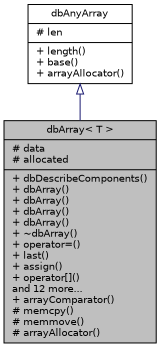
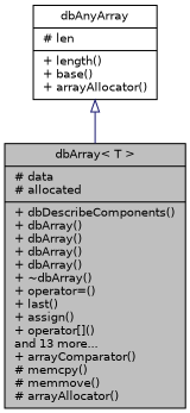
  digraph {
    node [color=black fontname=Helvetica fontsize=10 shape=record style=filled]
-   n1 [fillcolor=grey75 fontcolor=black height=0.2 label="{dbArray\< T \>\n|# data\l# allocated\l|+ dbDescribeComponents()\l+ dbArray()\l+ dbArray()\l+ dbArray()\l+ dbArray()\l+ ~dbArray()\l+ operator=()\l+ last()\l+ assign()\l+ operator[]()\land 12 more...\l+ arrayComparator()\l# memcpy()\l# memmove()\l# arrayAllocator()\l}" width=0.4]
+   n1 [fillcolor=grey75 fontcolor=black height=0.2 label="{dbArray\< T \>\n|# data\l# allocated\l|+ dbDescribeComponents()\l+ dbArray()\l+ dbArray()\l+ dbArray()\l+ dbArray()\l+ ~dbArray()\l+ operator=()\l+ last()\l+ assign()\l+ operator[]()\land 13 more...\l+ arrayComparator()\l# memcpy()\l# memmove()\l# arrayAllocator()\l}" width=0.4]
    n2 [fillcolor=white height=0.2 label="{dbAnyArray\n|# len\l|+ length()\l+ base()\l+ arrayAllocator()\l}" width=0.4]
    n2 -> n1 [arrowtail=onormal color=midnightblue dir=back fontname=Helvetica fontsize=10 labelfontname=Helvetica labelfontsize=10 style=solid]
  }
